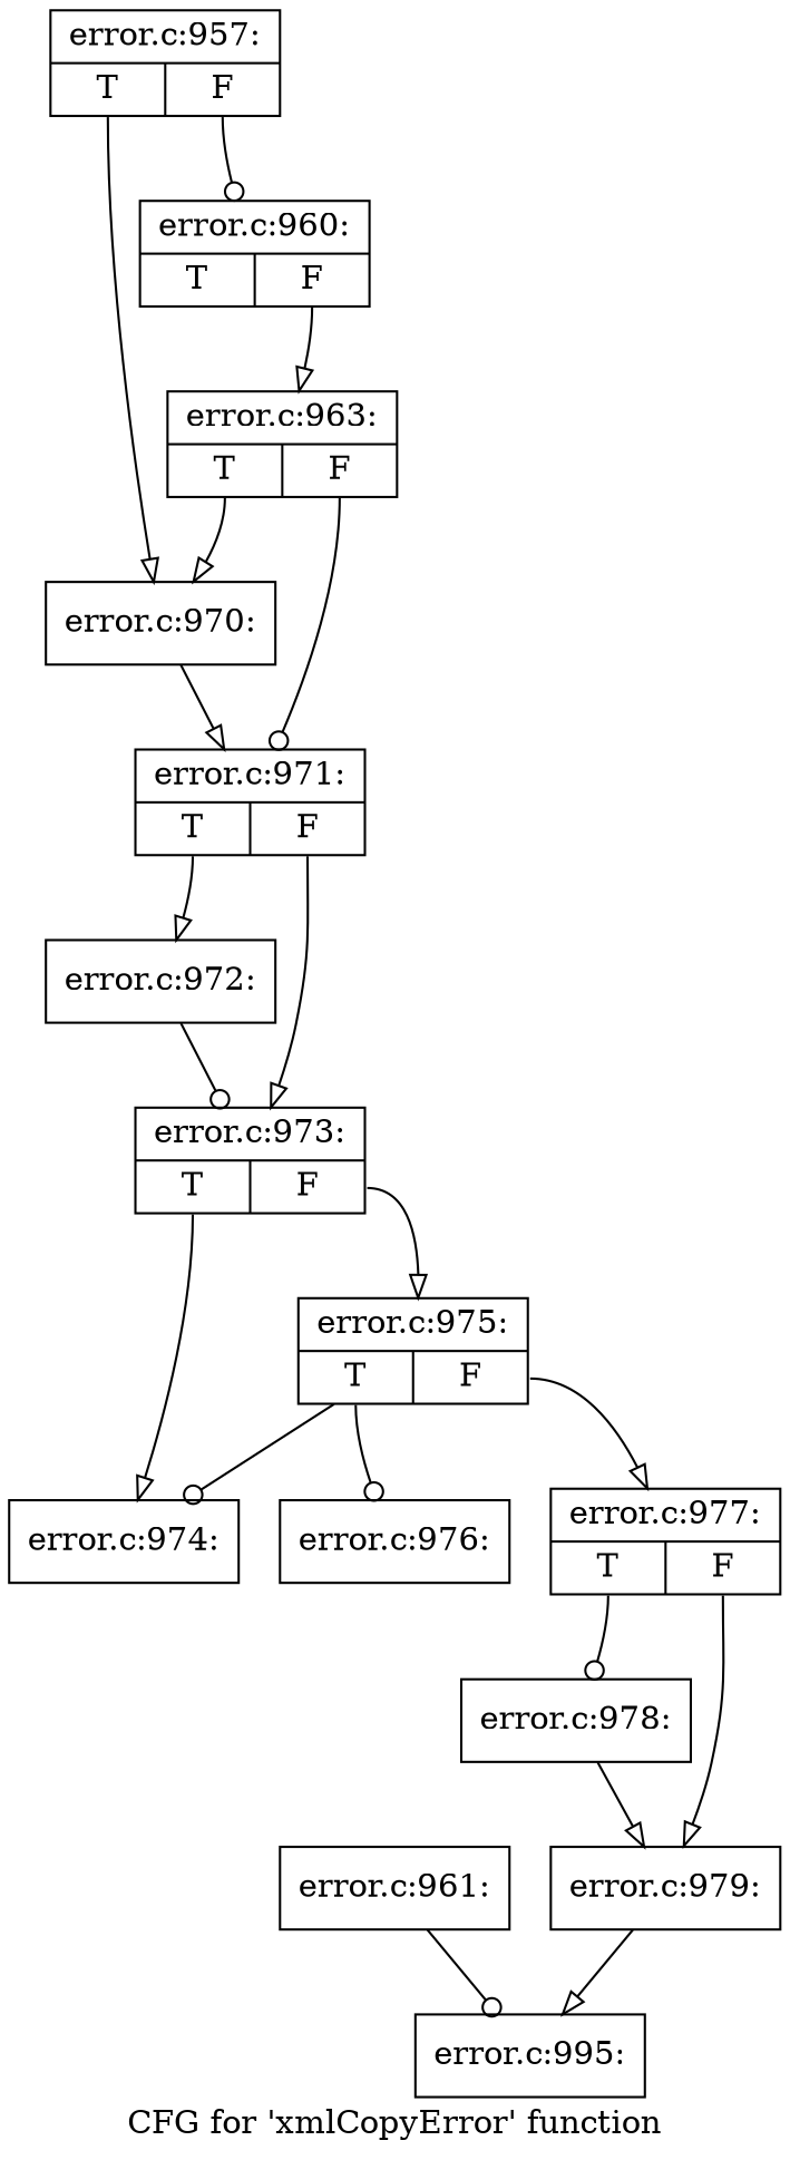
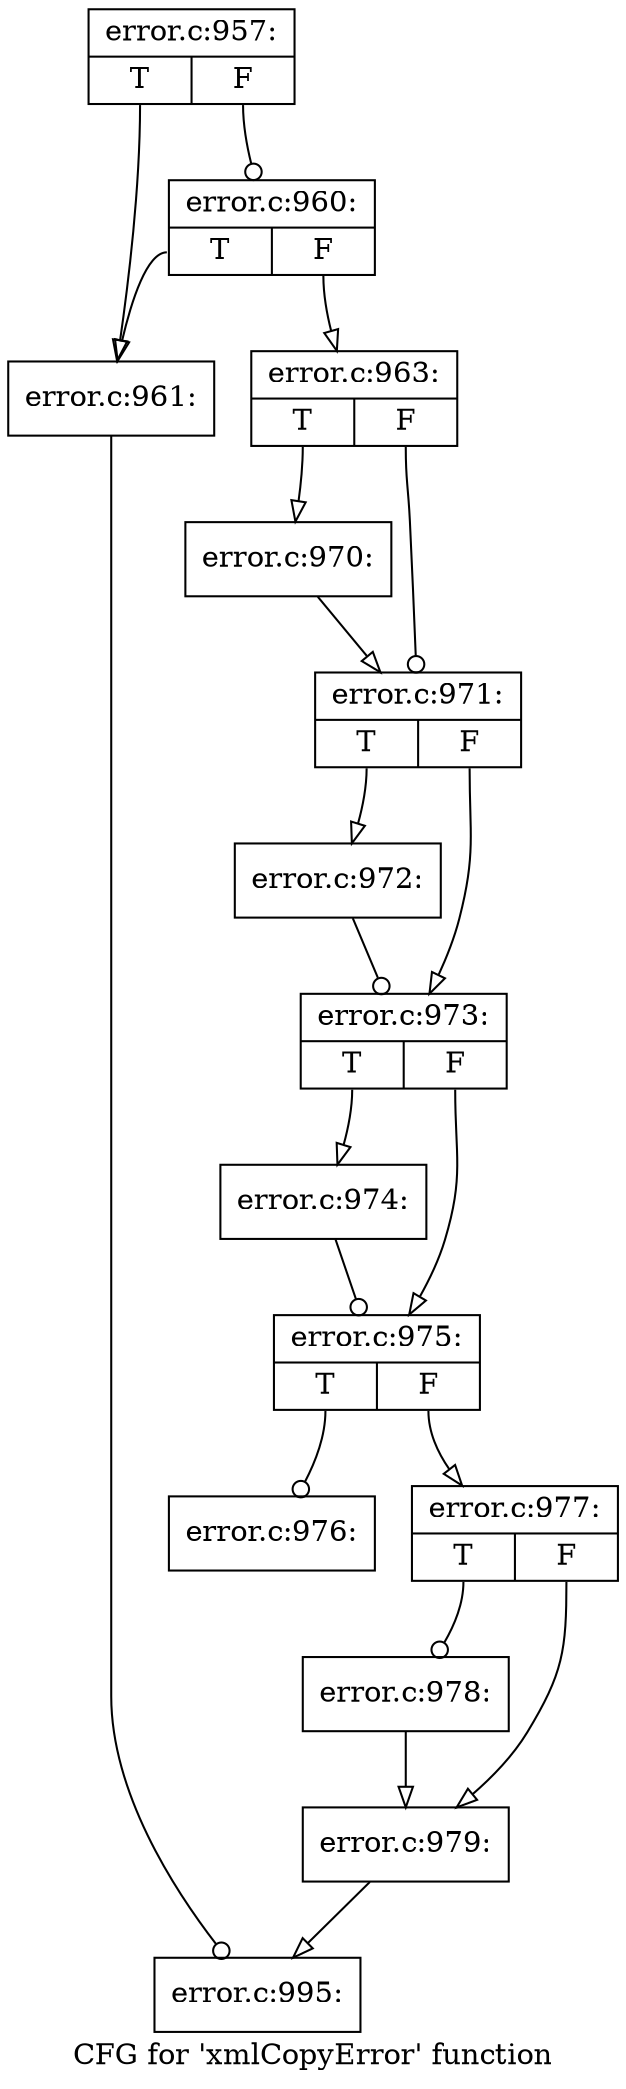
  digraph {
    label="CFG for 'xmlCopyError' function"
    node [shape=record]
    edge [arrowhead=onormal tailport=s0]
    n1 [label="{error.c:957:|{<s0>T|<s1>F}}"]
    n2 [label="{error.c:961:}"]
    n3 [label="{error.c:960:|{<s0>T|<s1>F}}"]
    n4 [label="{error.c:995:}"]
    n5 [label="{error.c:963:|{<s0>T|<s1>F}}"]
    n6 [label="{error.c:970:}"]
    n7 [label="{error.c:971:|{<s0>T|<s1>F}}"]
    n8 [label="{error.c:972:}"]
    n9 [label="{error.c:973:|{<s0>T|<s1>F}}"]
    n10 [label="{error.c:974:}"]
    n11 [label="{error.c:975:|{<s0>T|<s1>F}}"]
    n12 [label="{error.c:976:}"]
    n13 [label="{error.c:977:|{<s0>T|<s1>F}}"]
    n14 [label="{error.c:978:}"]
    n15 [label="{error.c:979:}"]
-   n1 -> n6
+   n1 -> n2
    n1 -> n3 [arrowhead=odot tailport=s1]
    n2 -> n4 [arrowhead=odot tailport=""]
+   n3 -> n2
    n3 -> n5 [tailport=s1]
    n5 -> n6
    n5 -> n7 [arrowhead=odot tailport=s1]
    n6 -> n7 [tailport=""]
    n7 -> n8
    n7 -> n9 [tailport=s1]
    n8 -> n9 [arrowhead=odot tailport=""]
    n9 -> n10
    n9 -> n11 [tailport=s1]
-   n11 -> n10 [arrowhead=odot tailport=""]
+   n10 -> n11 [arrowhead=odot tailport=""]
    n11 -> n12 [arrowhead=odot]
    n11 -> n13 [tailport=s1]
    n13 -> n14 [arrowhead=odot]
    n13 -> n15 [tailport=s1]
    n14 -> n15 [tailport=""]
    n15 -> n4 [tailport=""]
  }
